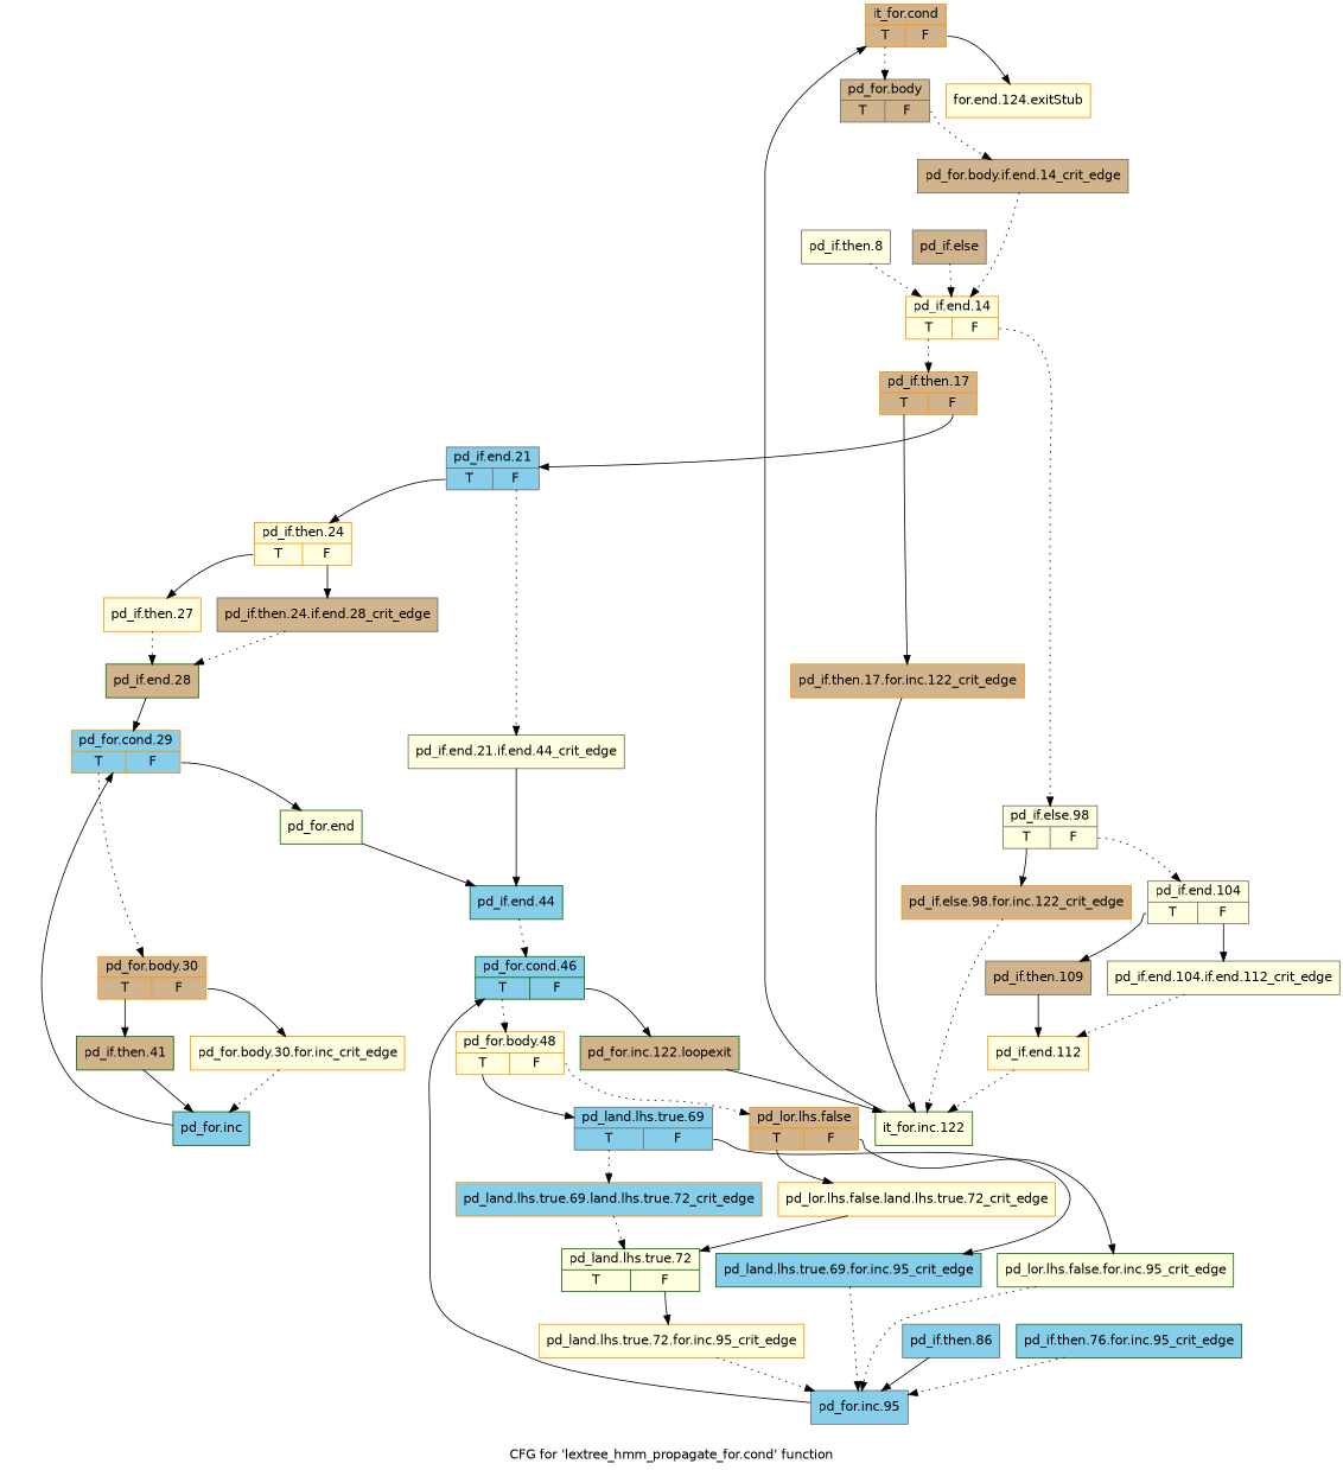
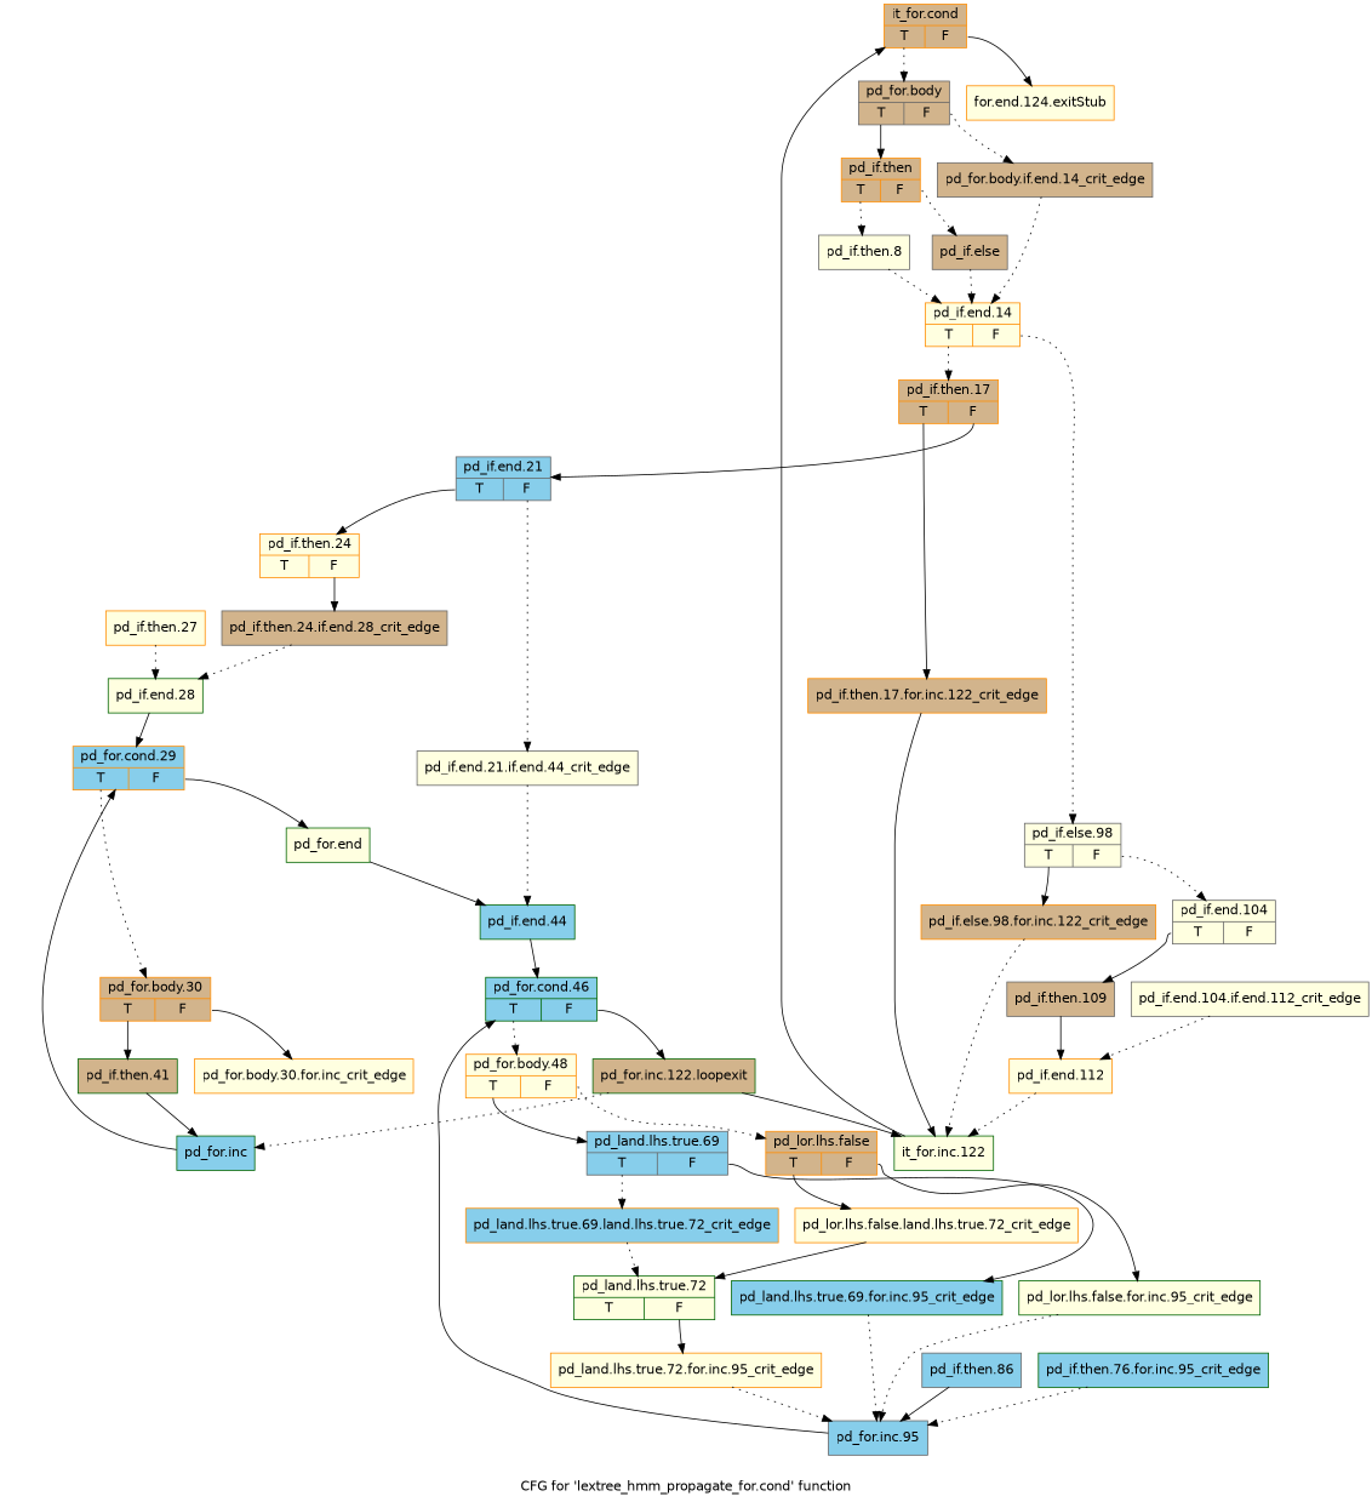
  digraph {
    fontname="DejaVu Sans"
    label="CFG for 'lextree_hmm_propagate_for.cond' function"
    node [color=darkorange fillcolor=lightyellow fontname="DejaVu Sans" shape=record style=filled]
    edge [fontname="DejaVu Sans" style=solid]
    n1 [fillcolor=tan label="{it_for.cond|{<s0>T|<s1>F}}"]
    n2 [label="{for.end.124.exitStub}"]
    n3 [color=gray40 fillcolor=tan label="{pd_for.body|{<s0>T|<s1>F}}"]
+   n4 [fillcolor=tan label="{pd_if.then|{<s0>T|<s1>F}}"]
    n5 [color=gray40 fillcolor=tan label="{pd_for.body.if.end.14_crit_edge}"]
    n6 [color=gray40 label="{pd_if.then.8}"]
    n7 [color=gray40 fillcolor=tan label="{pd_if.else}"]
    n8 [label="{pd_if.end.14|{<s0>T|<s1>F}}"]
    n9 [fillcolor=tan label="{pd_if.then.17|{<s0>T|<s1>F}}"]
    n10 [color=gray40 label="{pd_if.else.98|{<s0>T|<s1>F}}"]
    n11 [fillcolor=tan label="{pd_if.then.17.for.inc.122_crit_edge}"]
    n12 [color=gray40 fillcolor=skyblue label="{pd_if.end.21|{<s0>T|<s1>F}}"]
    n13 [fillcolor=tan label="{pd_if.else.98.for.inc.122_crit_edge}"]
    n14 [color=gray40 label="{pd_if.end.104|{<s0>T|<s1>F}}"]
    n15 [color=darkgreen label="{it_for.inc.122}"]
    n16 [label="{pd_if.then.24|{<s0>T|<s1>F}}"]
    n17 [color=gray40 label="{pd_if.end.21.if.end.44_crit_edge}"]
    n18 [color=gray40 fillcolor=tan label="{pd_if.then.109}"]
    n19 [color=gray40 label="{pd_if.end.104.if.end.112_crit_edge}"]
    n20 [label="{pd_if.end.112}"]
    n21 [label="{pd_if.then.27}"]
    n22 [color=gray40 fillcolor=tan label="{pd_if.then.24.if.end.28_crit_edge}"]
    n23 [color=darkgreen fillcolor=skyblue label="{pd_if.end.44}"]
-   n24 [color=darkgreen fillcolor=tan label="{pd_if.end.28}"]
+   n24 [color=darkgreen label="{pd_if.end.28}"]
    n25 [color=darkgreen fillcolor=skyblue label="{pd_for.cond.46|{<s0>T|<s1>F}}"]
    n26 [label="{pd_for.body.48|{<s0>T|<s1>F}}"]
    n27 [color=darkgreen fillcolor=tan label="{pd_for.inc.122.loopexit}"]
    n28 [fillcolor=skyblue label="{pd_for.cond.29|{<s0>T|<s1>F}}"]
    n29 [fillcolor=tan label="{pd_for.body.30|{<s0>T|<s1>F}}"]
    n30 [color=darkgreen label="{pd_for.end}"]
    n31 [color=darkgreen fillcolor=tan label="{pd_if.then.41}"]
    n32 [label="{pd_for.body.30.for.inc_crit_edge}"]
    n33 [color=darkgreen fillcolor=skyblue label="{pd_for.inc}"]
    n34 [color=gray40 fillcolor=skyblue label="{pd_land.lhs.true.69|{<s0>T|<s1>F}}"]
    n35 [fillcolor=tan label="{pd_lor.lhs.false|{<s0>T|<s1>F}}"]
    n36 [fillcolor=skyblue label="{pd_land.lhs.true.69.land.lhs.true.72_crit_edge}"]
    n37 [color=darkgreen fillcolor=skyblue label="{pd_land.lhs.true.69.for.inc.95_crit_edge}"]
    n38 [label="{pd_lor.lhs.false.land.lhs.true.72_crit_edge}"]
    n39 [color=darkgreen label="{pd_lor.lhs.false.for.inc.95_crit_edge}"]
    n40 [color=darkgreen label="{pd_land.lhs.true.72|{<s0>T|<s1>F}}"]
    n41 [color=gray40 fillcolor=skyblue label="{pd_for.inc.95}"]
    n42 [label="{pd_land.lhs.true.72.for.inc.95_crit_edge}"]
    n43 [color=gray40 fillcolor=skyblue label="{pd_if.then.86}"]
    n44 [color=darkgreen fillcolor=skyblue label="{pd_if.then.76.for.inc.95_crit_edge}"]
    n1 -> n2 [tailport=s1]
    n1 -> n3 [style=dotted tailport=s0]
+   n3 -> n4 [tailport=s0]
    n3 -> n5 [style=dotted tailport=s1]
+   n4 -> n6 [style=dotted tailport=s0]
+   n4 -> n7 [style=dotted tailport=s1]
    n5 -> n8 [style=dotted]
    n6 -> n8 [style=dotted]
    n7 -> n8 [style=dotted]
    n8 -> n9 [style=dotted tailport=s0]
    n8 -> n10 [style=dotted tailport=s1]
    n9 -> n11 [tailport=s0]
    n9 -> n12 [tailport=s1]
    n10 -> n13 [tailport=s0]
    n10 -> n14 [style=dotted tailport=s1]
    n11 -> n15
    n12 -> n16 [tailport=s0]
    n12 -> n17 [style=dotted tailport=s1]
    n13 -> n15 [style=dotted]
    n14 -> n18 [tailport=s0]
-   n14 -> n19 [tailport=s1]
    n15 -> n1
-   n16 -> n21 [tailport=s0]
    n16 -> n22 [tailport=s1]
-   n17 -> n23
+   n17 -> n23 [style=dotted]
    n18 -> n20
    n19 -> n20 [style=dotted]
    n20 -> n15 [style=dotted]
    n21 -> n24 [style=dotted]
    n22 -> n24 [style=dotted]
-   n23 -> n25 [style=dotted]
+   n23 -> n25
    n24 -> n28
    n25 -> n26 [style=dotted tailport=s0]
    n25 -> n27 [tailport=s1]
    n26 -> n34 [tailport=s0]
    n26 -> n35 [style=dotted tailport=s1]
    n27 -> n15
    n28 -> n29 [style=dotted tailport=s0]
    n28 -> n30 [tailport=s1]
    n29 -> n31 [tailport=s0]
    n29 -> n32 [tailport=s1]
    n30 -> n23
    n31 -> n33
-   n32 -> n33 [style=dotted]
+   n27 -> n33 [style=dotted]
    n33 -> n28
    n34 -> n36 [style=dotted tailport=s0]
    n34 -> n37 [tailport=s1]
    n35 -> n38 [tailport=s0]
    n35 -> n39 [tailport=s1]
    n36 -> n40 [style=dotted]
    n37 -> n41 [style=dotted]
    n38 -> n40
    n39 -> n41 [style=dotted]
    n40 -> n42 [tailport=s1]
    n41 -> n25
    n42 -> n41 [style=dotted]
    n43 -> n41
    n44 -> n41 [style=dotted]
  }
